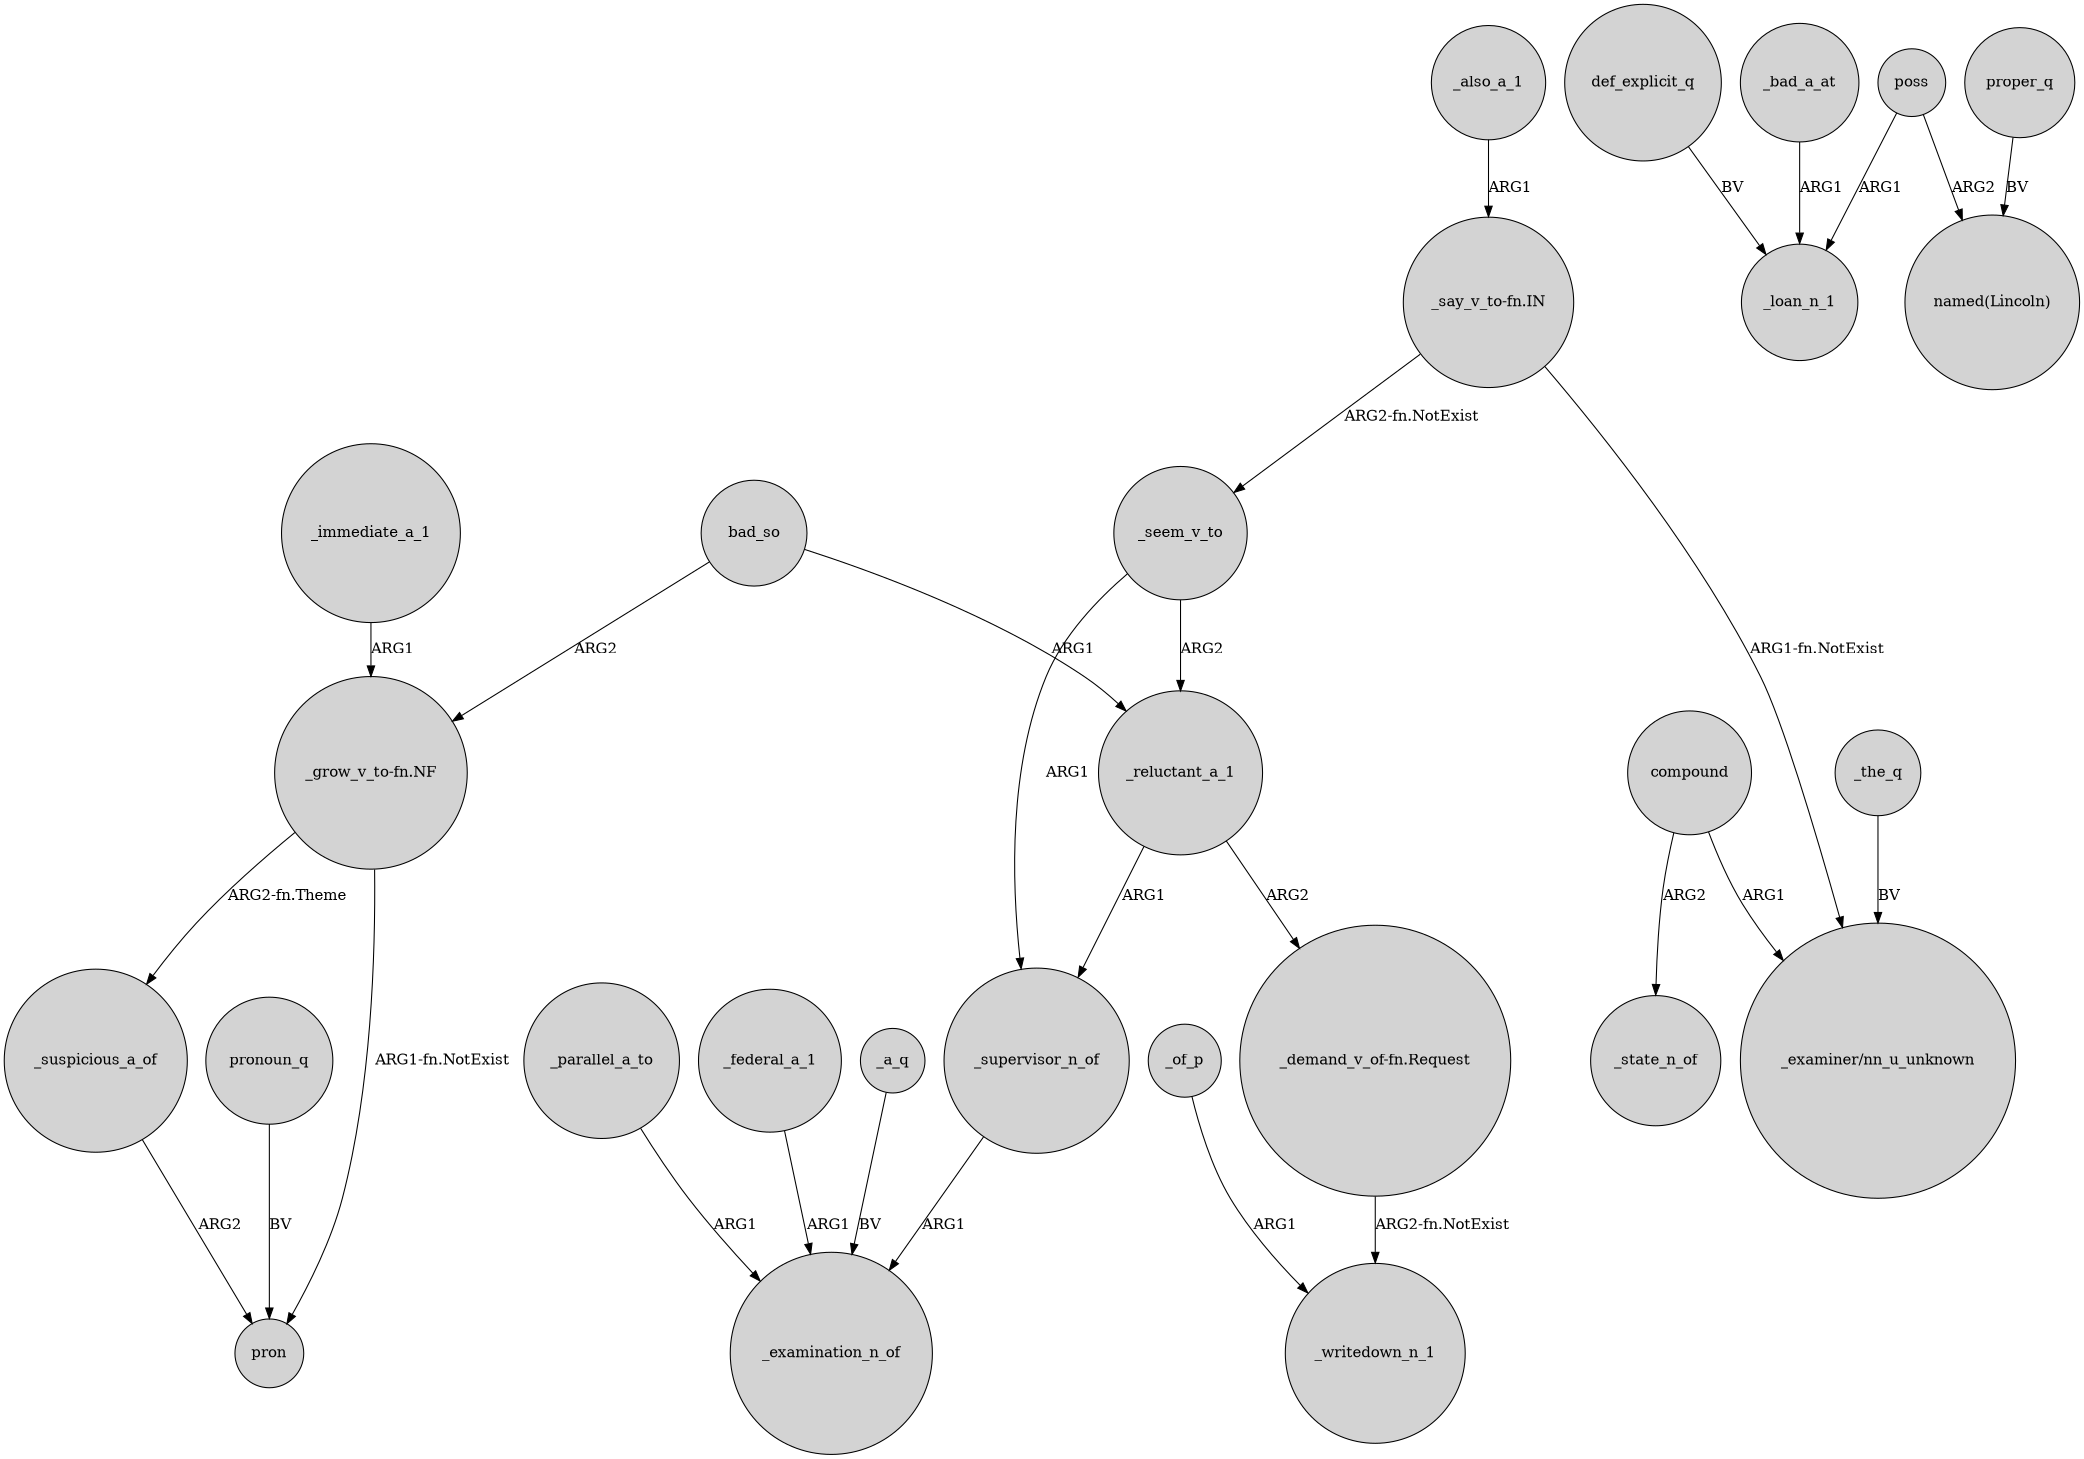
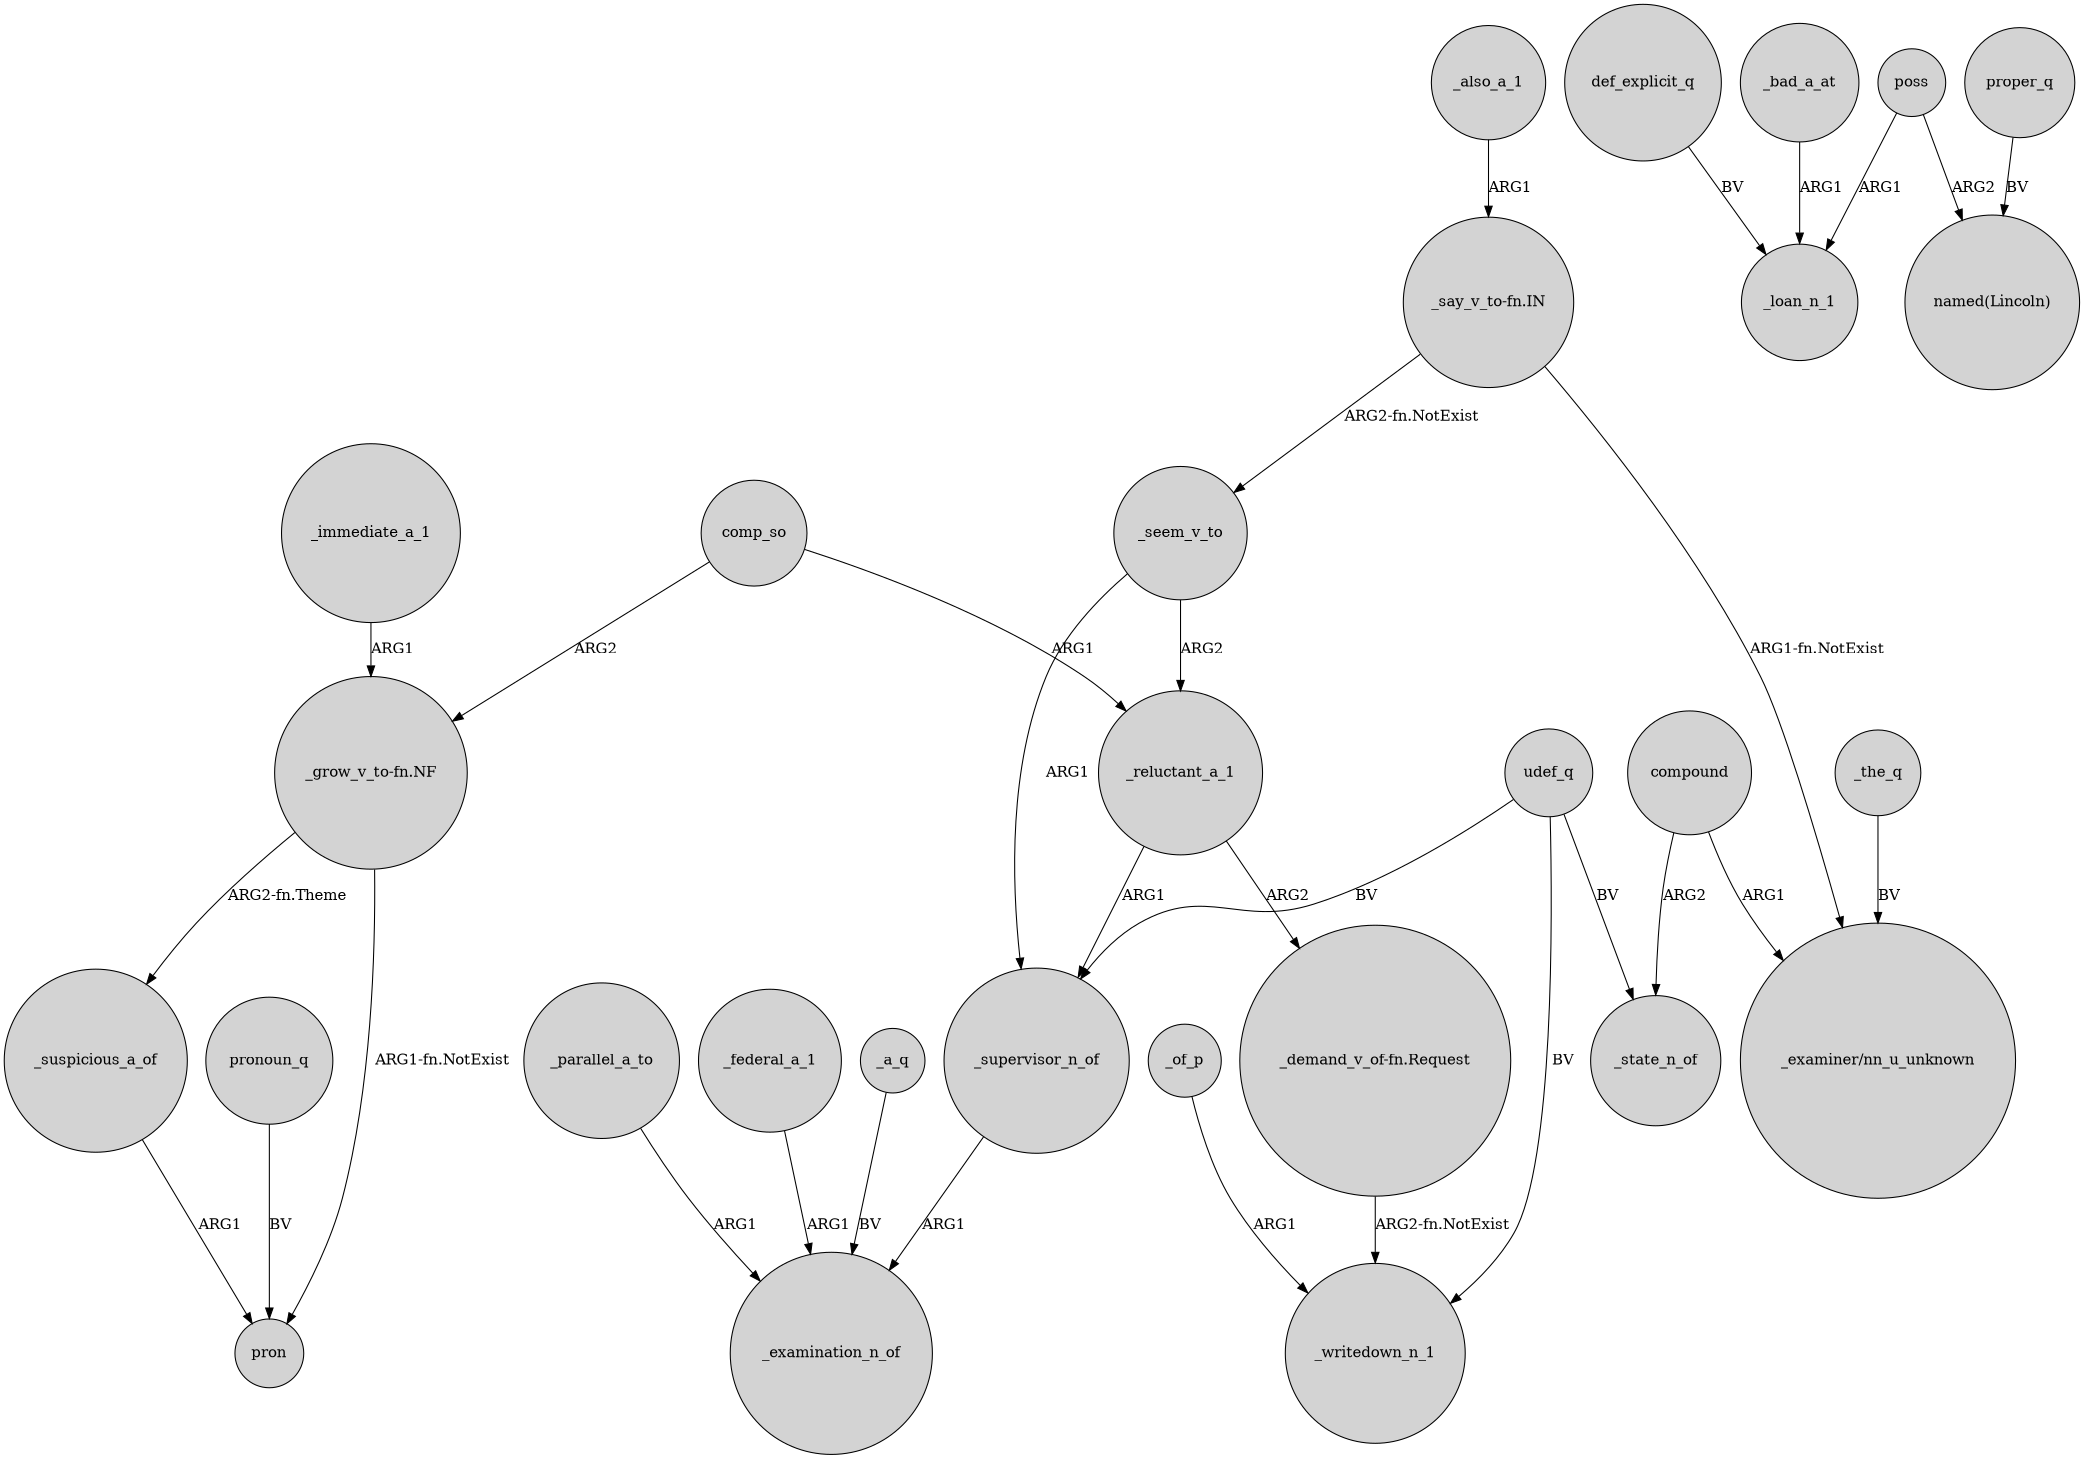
  digraph {
    fontname="DejaVu Serif"
    node [fontname="DejaVu Serif" shape=circle style=filled]
    edge [fontname="DejaVu Serif"]
    "_demand_v_of-fn.Request"
    _writedown_n_1
    _supervisor_n_of
    _examination_n_of
    _also_a_1
    "_say_v_to-fn.IN"
    _seem_v_to
    "_examiner/nn_u_unknown"
    _reluctant_a_1
    "_grow_v_to-fn.NF"
    _suspicious_a_of
    pron
+   udef_q
    _state_n_of
    def_explicit_q
    _loan_n_1
    _parallel_a_to
    compound
    poss
    "named(Lincoln)"
    _of_p
    proper_q
    _federal_a_1
-   comp_so [label=bad_so]
+   comp_so
    _a_q
    pronoun_q
    _bad_a_at
    _immediate_a_1
    _the_q
    "_demand_v_of-fn.Request" -> _writedown_n_1 [label="ARG2-fn.NotExist"]
    _supervisor_n_of -> _examination_n_of [label=ARG1]
    _also_a_1 -> "_say_v_to-fn.IN" [label=ARG1]
    "_say_v_to-fn.IN" -> _seem_v_to [label="ARG2-fn.NotExist"]
    "_say_v_to-fn.IN" -> "_examiner/nn_u_unknown" [label="ARG1-fn.NotExist"]
    _seem_v_to -> _supervisor_n_of [label=ARG1]
    _seem_v_to -> _reluctant_a_1 [label=ARG2]
    _reluctant_a_1 -> "_demand_v_of-fn.Request" [label=ARG2]
    _reluctant_a_1 -> _supervisor_n_of [label=ARG1]
    "_grow_v_to-fn.NF" -> _suspicious_a_of [label="ARG2-fn.Theme"]
    "_grow_v_to-fn.NF" -> pron [label="ARG1-fn.NotExist"]
-   _suspicious_a_of -> pron [label=ARG2]
+   _suspicious_a_of -> pron [label=ARG1]
+   udef_q -> _writedown_n_1 [label=BV]
+   udef_q -> _supervisor_n_of [label=BV]
+   udef_q -> _state_n_of [label=BV]
    def_explicit_q -> _loan_n_1 [label=BV]
    _parallel_a_to -> _examination_n_of [label=ARG1]
    compound -> "_examiner/nn_u_unknown" [label=ARG1]
    compound -> _state_n_of [label=ARG2]
    poss -> _loan_n_1 [label=ARG1]
    poss -> "named(Lincoln)" [label=ARG2]
    _of_p -> _writedown_n_1 [label=ARG1]
    proper_q -> "named(Lincoln)" [label=BV]
    _federal_a_1 -> _examination_n_of [label=ARG1]
    comp_so -> _reluctant_a_1 [label=ARG1]
    comp_so -> "_grow_v_to-fn.NF" [label=ARG2]
    _a_q -> _examination_n_of [label=BV]
    pronoun_q -> pron [label=BV]
    _bad_a_at -> _loan_n_1 [label=ARG1]
    _immediate_a_1 -> "_grow_v_to-fn.NF" [label=ARG1]
    _the_q -> "_examiner/nn_u_unknown" [label=BV]
  }
